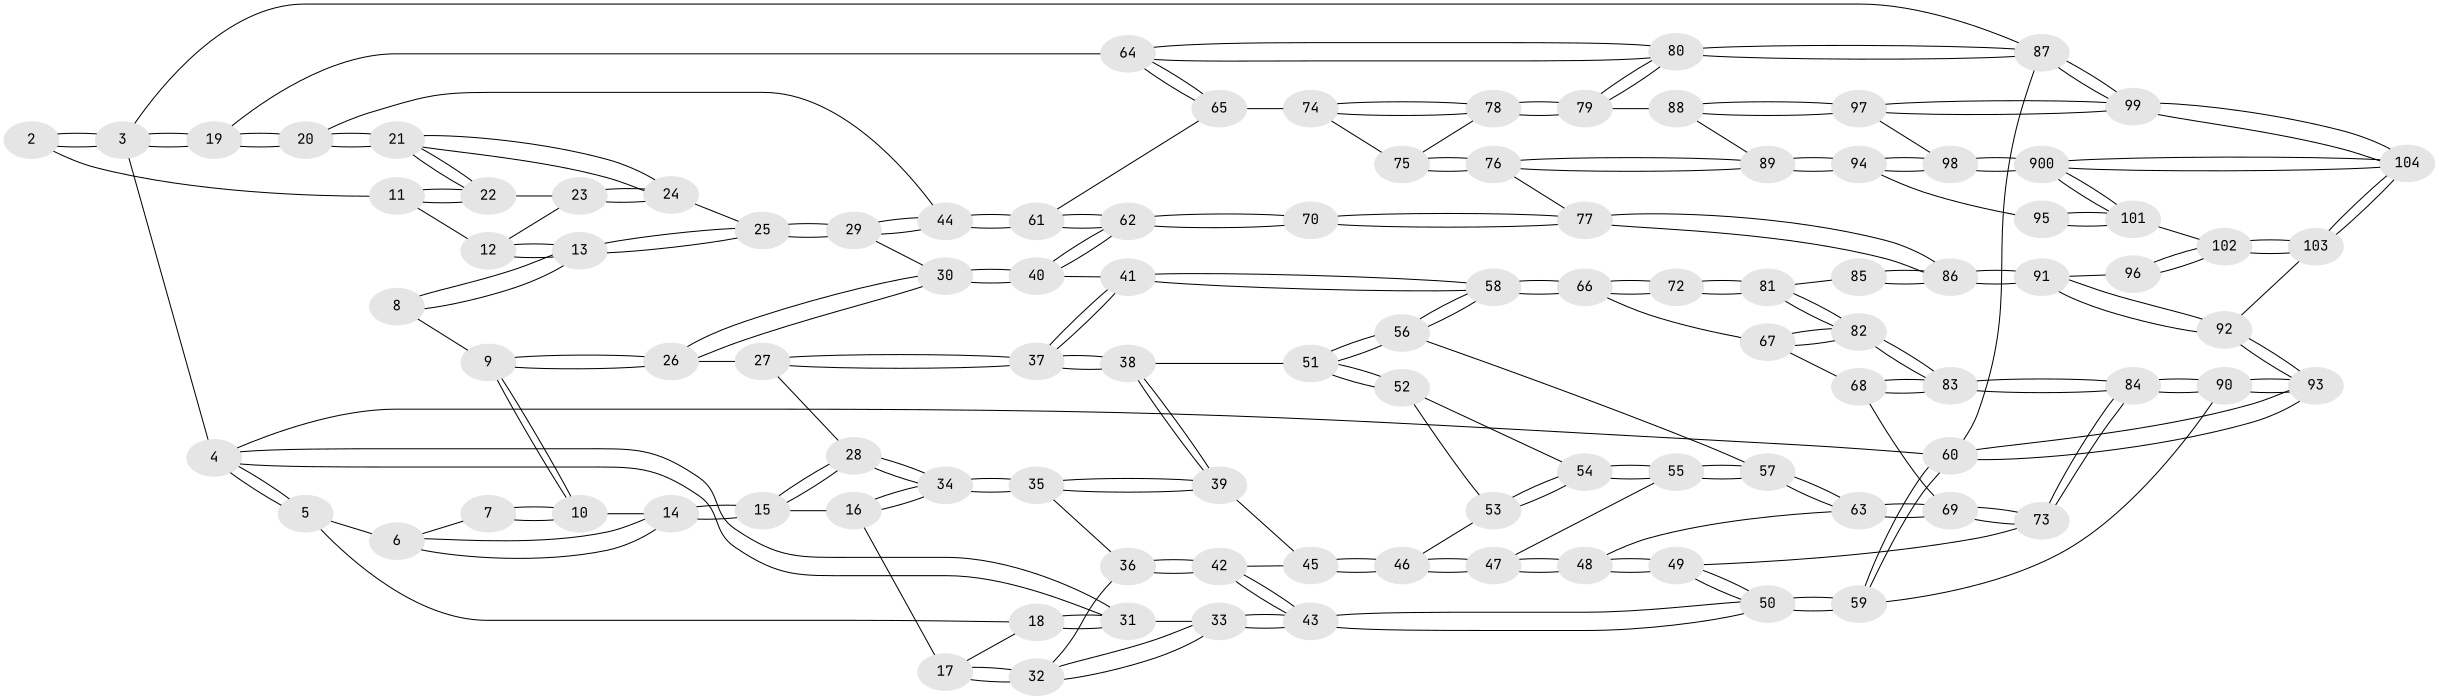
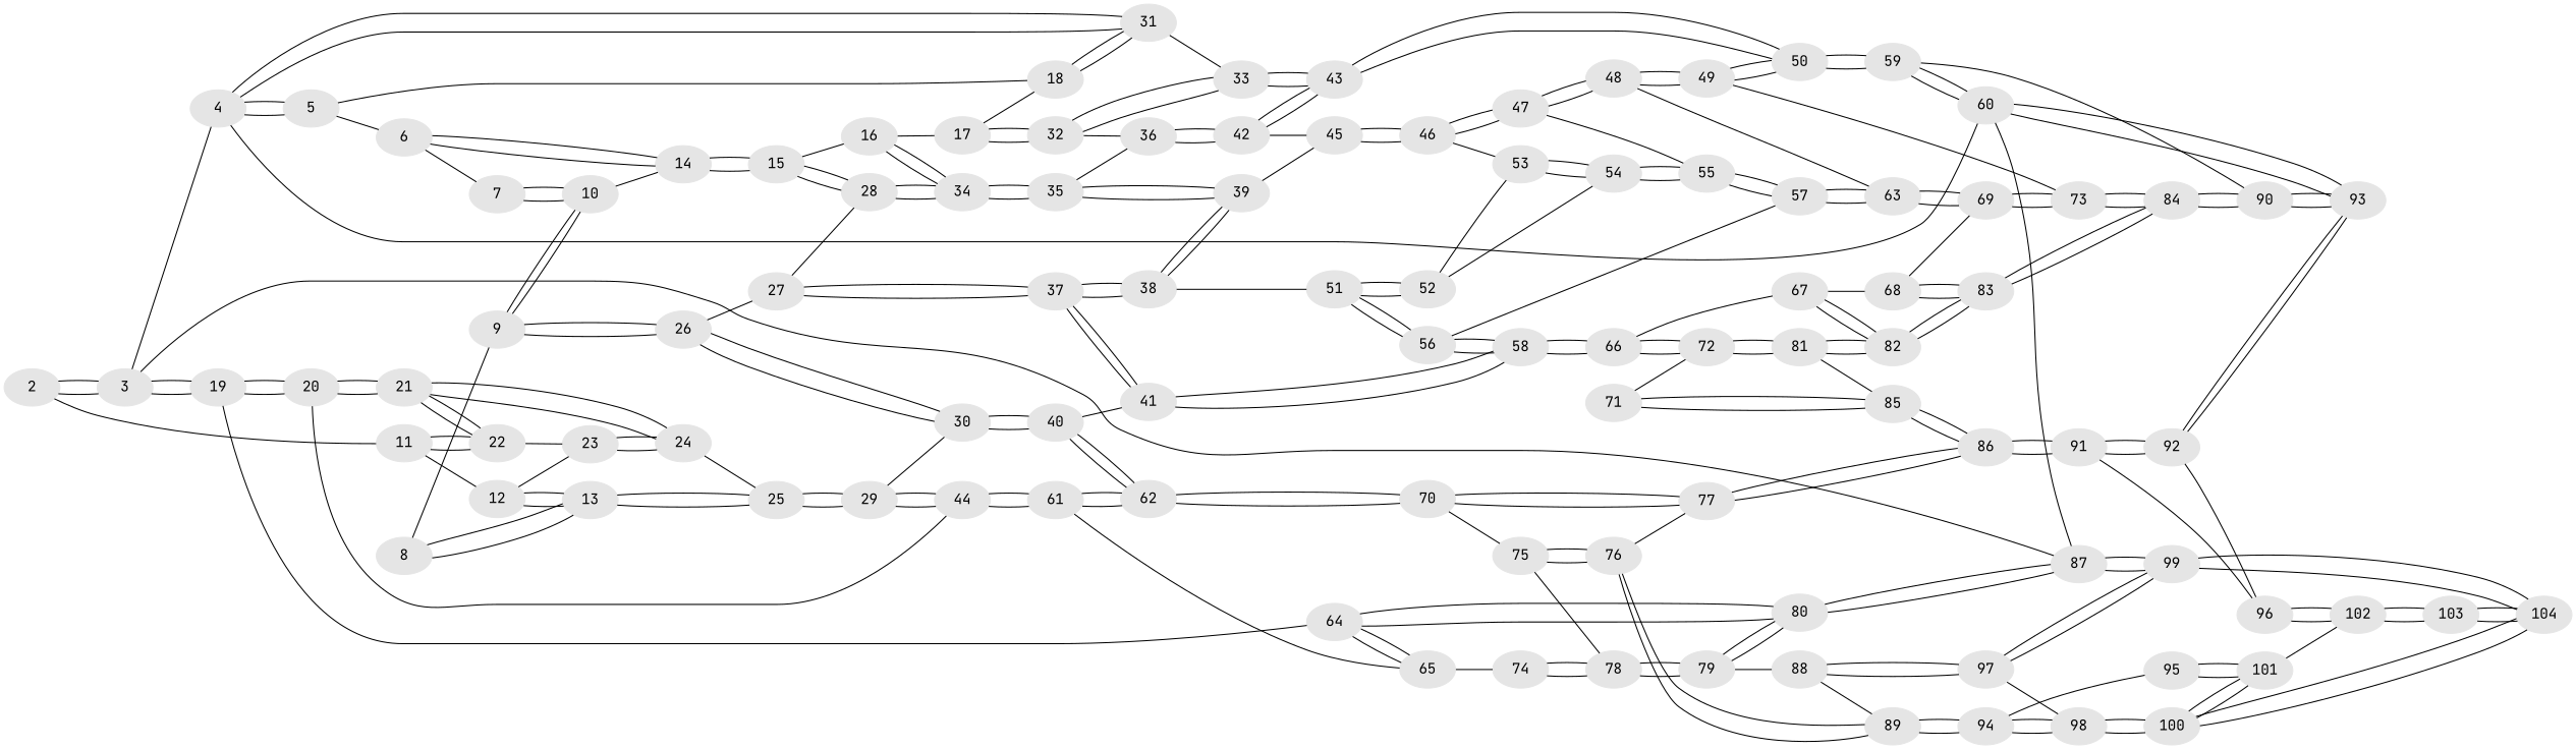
  graph {
    fontname="JetBrains Mono"
    rankdir=LR
    node [color=gray90 fontname="JetBrains Mono" style=filled]
    edge [fontname="JetBrains Mono"]
    2
    3
    11
    8
    9
    13
    4
    19
    87
    12
    22
    5
    31
    60
    20
    64
    99
    6
    18
    33
    93
    7
    14
    10
    15
    26
    25
    27
    30
    23
    24
    29
    16
    28
    17
    34
    32
    35
    36
    21
    44
    65
    80
    61
    37
    40
    38
    41
    62
    43
    42
    50
    39
    45
    51
    58
    52
    56
    46
    70
    66
    59
    47
    53
    48
    55
    54
    49
    63
    57
    73
    69
    84
    90
    67
    72
    74
    77
    75
    78
    68
    82
    81
    83
+   71
    85
    86
    76
    79
    89
    94
    91
    88
    97
    92
    96
    104
    98
    95
    103
    102
    101
-   100 [label=900]
+   100
    2 -- 3
    2 -- 3
    2 -- 11
    3 -- 4
    3 -- 19
    3 -- 19
    3 -- 87
    11 -- 12
    11 -- 22
    11 -- 22
    8 -- 9
    8 -- 13
    8 -- 13
    9 -- 10
    9 -- 10
    9 -- 26
    9 -- 26
    13 -- 25
    13 -- 25
    4 -- 5
    4 -- 5
    4 -- 31
    4 -- 31
    4 -- 60
    19 -- 20
    19 -- 20
    19 -- 64
    87 -- 99
    87 -- 99
    12 -- 13
    12 -- 13
    12 -- 23
    22 -- 23
    5 -- 6
    5 -- 18
    31 -- 33
    60 -- 87
    60 -- 93
    60 -- 93
    20 -- 21
    20 -- 21
    20 -- 44
    64 -- 65
    64 -- 65
    64 -- 80
    64 -- 80
    99 -- 104
    99 -- 104
    6 -- 7
    6 -- 14
    6 -- 14
    18 -- 31
    18 -- 31
    33 -- 43
    33 -- 43
    7 -- 10
    7 -- 10
    14 -- 15
    14 -- 15
    10 -- 14
    15 -- 16
    15 -- 28
    15 -- 28
    26 -- 27
    26 -- 30
    26 -- 30
    25 -- 29
    25 -- 29
    27 -- 28
    27 -- 37
    27 -- 37
    30 -- 40
    30 -- 40
    23 -- 24
    23 -- 24
    24 -- 25
    29 -- 30
    29 -- 44
    29 -- 44
    16 -- 17
    16 -- 34
    16 -- 34
    28 -- 34
    28 -- 34
    17 -- 18
    17 -- 32
    17 -- 32
    34 -- 35
    34 -- 35
    32 -- 33
    32 -- 33
    32 -- 36
    35 -- 36
    35 -- 39
    35 -- 39
    36 -- 42
    36 -- 42
    21 -- 22
    21 -- 22
    21 -- 24
    21 -- 24
    44 -- 61
    44 -- 61
    65 -- 74
    80 -- 87
    80 -- 87
    61 -- 65
    61 -- 62
    61 -- 62
    37 -- 38
    37 -- 38
    37 -- 41
    37 -- 41
    40 -- 41
    40 -- 62
    40 -- 62
    38 -- 39
    38 -- 39
    38 -- 51
    41 -- 58
    41 -- 58
    62 -- 70
    62 -- 70
    43 -- 50
    43 -- 50
    42 -- 43
    42 -- 43
    42 -- 45
    50 -- 59
    50 -- 59
    39 -- 45
    45 -- 46
    45 -- 46
    51 -- 52
    51 -- 52
    51 -- 56
    51 -- 56
    58 -- 66
    58 -- 66
    52 -- 53
    52 -- 54
    56 -- 58
    56 -- 58
    56 -- 57
    46 -- 47
    46 -- 47
    46 -- 53
    70 -- 77
    70 -- 77
    66 -- 67
    66 -- 72
    66 -- 72
    59 -- 60
    59 -- 60
    59 -- 90
    47 -- 48
    47 -- 48
    47 -- 55
    53 -- 54
    53 -- 54
    48 -- 49
    48 -- 49
    48 -- 63
    55 -- 57
    55 -- 57
    54 -- 55
    54 -- 55
    49 -- 50
    49 -- 50
    49 -- 73
    63 -- 69
    63 -- 69
    57 -- 63
    57 -- 63
    73 -- 84
    73 -- 84
    69 -- 73
    69 -- 73
    84 -- 90
    84 -- 90
    90 -- 93
    90 -- 93
    67 -- 68
    67 -- 82
    67 -- 82
    72 -- 81
    72 -- 81
-   74 -- 75
+   70 -- 75
    74 -- 78
    74 -- 78
    77 -- 86
    77 -- 86
    75 -- 78
    75 -- 76
    75 -- 76
    78 -- 79
    78 -- 79
    68 -- 69
    68 -- 83
    68 -- 83
    82 -- 83
    82 -- 83
    81 -- 82
    81 -- 82
    81 -- 85
    83 -- 84
    83 -- 84
+   71 -- 72
+   71 -- 85
+   71 -- 85
    85 -- 86
    85 -- 86
    86 -- 91
    86 -- 91
    76 -- 77
    76 -- 89
    76 -- 89
    79 -- 80
    79 -- 80
    79 -- 88
    89 -- 94
    89 -- 94
    94 -- 98
    94 -- 98
    94 -- 95
    91 -- 92
    91 -- 92
    91 -- 96
    88 -- 89
    88 -- 97
    88 -- 97
    97 -- 99
    97 -- 99
    97 -- 98
    92 -- 93
    92 -- 93
-   92 -- 103
+   92 -- 96
    96 -- 102
    96 -- 102
    98 -- 100
    98 -- 100
    95 -- 101
    95 -- 101
    103 -- 104
    103 -- 104
    102 -- 103
    102 -- 103
    101 -- 102
    100 -- 104
    100 -- 104
    100 -- 101
    100 -- 101
  }
